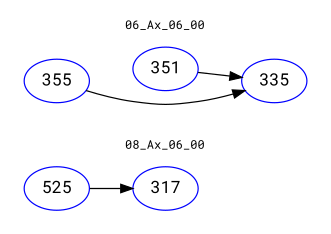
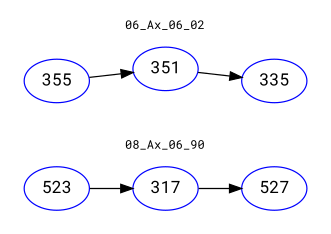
  digraph {
    fontname="Roboto Mono"
    rankdir=LR
    node [color=blue fontname="Roboto Mono"]
    edge [color=black fontname="Roboto Mono"]
-   n1 [label=525]
+   n1 [label=523]
    n2 [label=317]
+   n3 [label=527]
    n4 [label=355]
    n5 [label=335]
    n6 [label=351]
    subgraph cluster_1 {
      color=white
      fontsize=10
-     label="08_Ax_06_00"
+     label="08_Ax_06_90"
      n1
      n2
+     n3
    }
    subgraph cluster_2 {
      color=white
      fontsize=10
-     label="06_Ax_06_00"
+     label="06_Ax_06_02"
      n4
      n5
      n6
    }
    n1 -> n2
-   n4 -> n5
+   n2 -> n3
+   n4 -> n6
    n6 -> n5
  }
